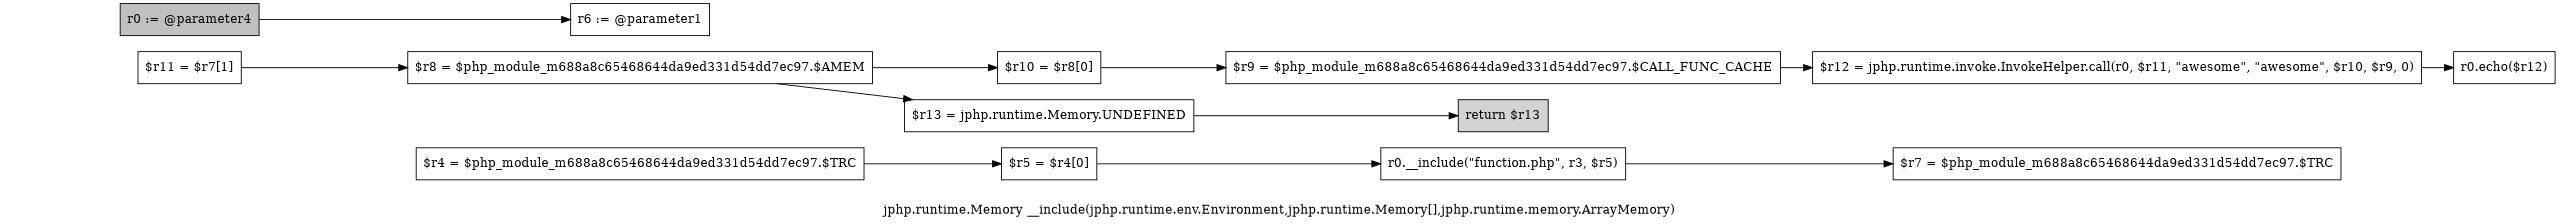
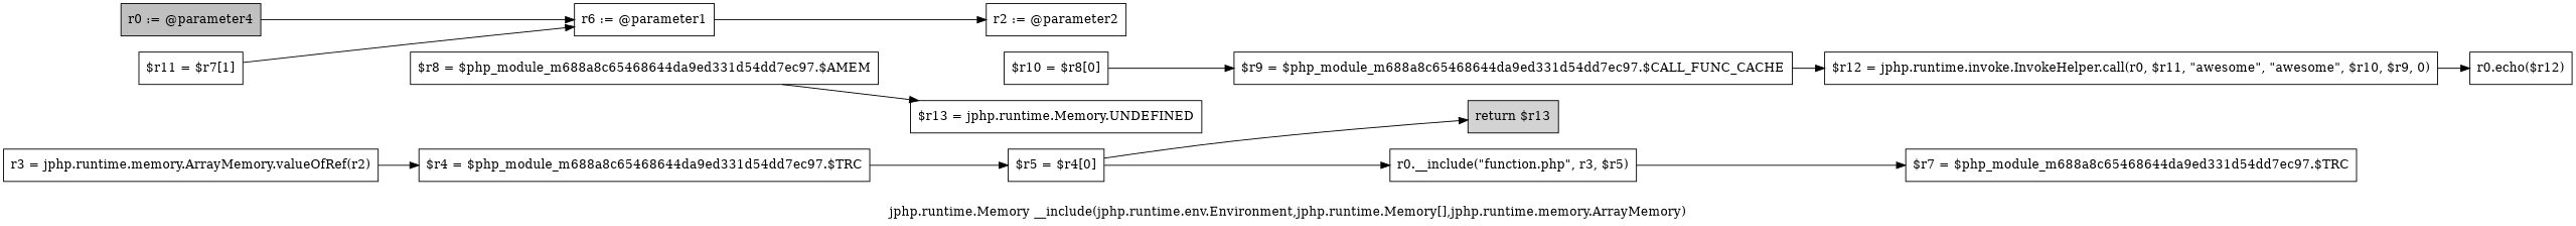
  digraph {
    label="jphp.runtime.Memory __include(jphp.runtime.env.Environment,jphp.runtime.Memory[],jphp.runtime.memory.ArrayMemory)"
    rankdir=LR
    node [shape=box]
    n1 [fillcolor=gray label="r0 := @parameter4" style=filled]
    n2 [label="r6 := @parameter1"]
+   n3 [label="r2 := @parameter2"]
+   n4 [label="r3 = jphp.runtime.memory.ArrayMemory.valueOfRef(r2)"]
    n5 [label="$r4 = $php_module_m688a8c65468644da9ed331d54dd7ec97.$TRC"]
    n6 [label="$r5 = $r4[0]"]
    n7 [label="r0.__include(\"function.php\", r3, $r5)"]
    n8 [label="$r7 = $php_module_m688a8c65468644da9ed331d54dd7ec97.$TRC"]
    n9 [label="$r11 = $r7[1]"]
    n10 [label="$r8 = $php_module_m688a8c65468644da9ed331d54dd7ec97.$AMEM"]
    n11 [label="$r10 = $r8[0]"]
    n12 [label="$r13 = jphp.runtime.Memory.UNDEFINED"]
    n13 [label="$r9 = $php_module_m688a8c65468644da9ed331d54dd7ec97.$CALL_FUNC_CACHE"]
    n14 [label="$r12 = jphp.runtime.invoke.InvokeHelper.call(r0, $r11, \"awesome\", \"awesome\", $r10, $r9, 0)"]
    n15 [label="r0.echo($r12)"]
    n16 [fillcolor=lightgray label="return $r13" style=filled]
    n1 -> n2
+   n2 -> n3
+   n4 -> n5
    n5 -> n6
    n6 -> n7
    n7 -> n8
-   n9 -> n10
-   n10 -> n11
+   n9 -> n2
    n10 -> n12
    n11 -> n13
-   n12 -> n16
+   n6 -> n16
    n13 -> n14
    n14 -> n15
  }
